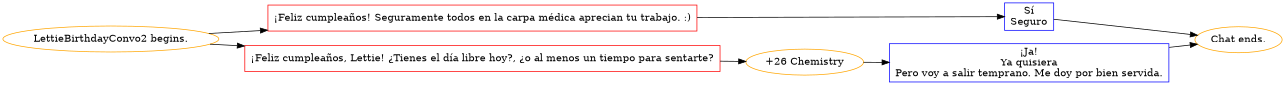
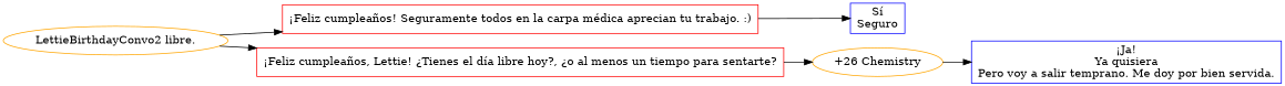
  digraph {
    rankdir=LR
    node [color=orange shape=box]
-   "LettieBirthdayConvo2 begins." [shape=""]
+   "LettieBirthdayConvo2 begins." [label="LettieBirthdayConvo2 libre." shape=""]
    n2 [color=red label="¡Feliz cumpleaños! Seguramente todos en la carpa médica aprecian tu trabajo. :)"]
    n3 [color=red label="¡Feliz cumpleaños, Lettie! ¿Tienes el día libre hoy?, ¿o al menos un tiempo para sentarte?"]
    n4 [color=blue label="Sí\nSeguro"]
    n5 [label="+26 Chemistry" shape=""]
-   "Chat ends." [shape=""]
    n7 [color=blue label="¡Ja!\nYa quisiera\nPero voy a salir temprano. Me doy por bien servida."]
    "LettieBirthdayConvo2 begins." -> n2
    "LettieBirthdayConvo2 begins." -> n3
    n2 -> n4
    n3 -> n5
-   n4 -> "Chat ends."
    n5 -> n7
-   n7 -> "Chat ends."
  }
